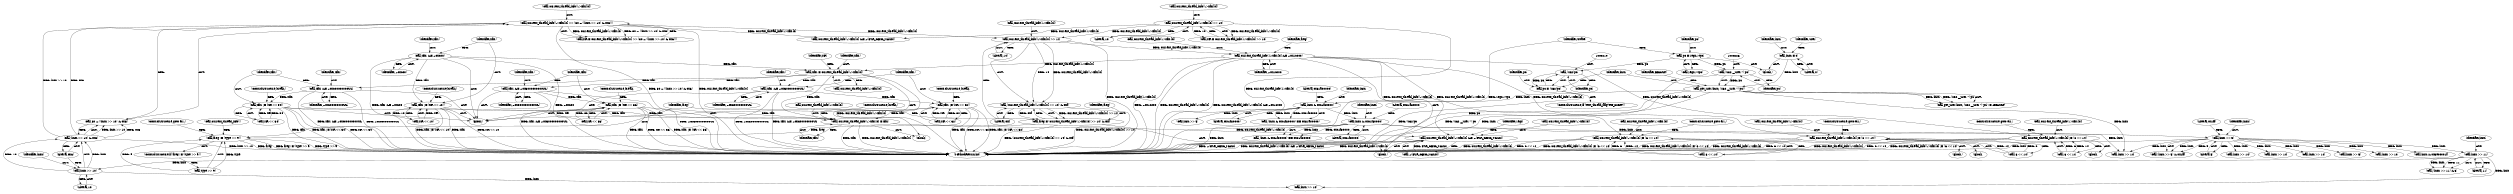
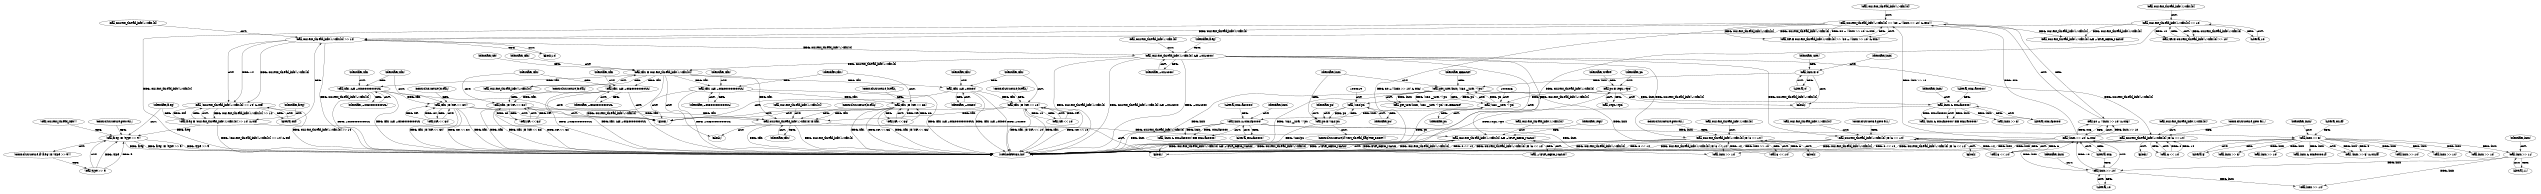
  digraph {
    n1 [label="(Call,current_thread_info()->xfsr[0] >> 14)"]
    n2 [label="(Call,(current_thread_info()->xfsr[0] >> 14) & 0xf)"]
    n3 [label="(Call,current_thread_info()->xfsr[0] &= ~0x1c000)"]
-   n4 [label="(Literal,14)"]
+   n4 [label="(Block,14)"]
    n5 [label="(MethodReturn,int)"]
    n6 [label="(Call,freg = (current_thread_info()->xfsr[0] >> 14) & 0xf)"]
    n7 [label="(Literal,0xf)"]
    n8 [label="(Block,)"]
    n9 [label="(Call,current_thread_info()->xfsr[0] |= (6 << 14))"]
    n10 [label="(Call,current_thread_info()->xfsr[0] |= (6 << 14))"]
    n11 [label="(Call,current_thread_info()->xfsr[0] |= (6 << 14))"]
    n12 [label="(Call,xfsr = current_thread_info()->xfsr[0])"]
    n13 [label="(Call,current_thread_info()->xfsr[0] &= ~(FSR_CEXC_MASK))"]
    n14 [label="(Identifier,~0x1c000)"]
    n15 [label="(Call,current_thread_info()->xfsr[0] >> 10)"]
    n16 [label="(Call,current_thread_info()->xfsr[0] &= ~(FSR_CEXC_MASK))"]
    n17 [label="(Literal,10)"]
    n18 [label="(Call,XR = current_thread_info()->xfsr[0] >> 10)"]
    n19 [label="(Call,current_thread_info()->xfsr[0] >> (30 + ((insn >> 10) & 0x6)))"]
    n20 [label="(Call,30 + ((insn >> 10) & 0x6))"]
    n21 [label="(Call,XR = current_thread_info()->xfsr[0] >> (30 + ((insn >> 10) & 0x6)))"]
    n22 [label="(Call,(insn >> 10) & 0x6)"]
    n23 [label="(Literal,0x6)"]
    n24 [label="(Call,insn >> 10)"]
    n25 [label="(Literal,10)"]
    n26 [label="(Call,insn >> 14)"]
    n27 [label="(Call,insn >> 11)"]
-   n28 [label="(Call,(insn >> 11) & 3)"]
    n29 [label="(Literal,11)"]
    n30 [label="(Call,insn >> 5)"]
    n31 [label="(Literal,5)"]
    n32 [label="(Call,insn >> 5)"]
    n33 [label="(Call,insn >> 10)"]
    n34 [label="(Call,insn & 0x3e00001f)"]
    n35 [label="(Call,(insn >> 5) & 0x1ff)"]
    n36 [label="(Call,insn >> 14)"]
    n37 [label="(Call,insn >> 14)"]
    n38 [label="(Call,insn >> 14)"]
    n39 [label="(Call,insn >> 14)"]
    n40 [label="(Call,insn & 0xc1f80000)"]
    n41 [label="(Call,(insn & 0xc1f80000) == 0x81a80000)"]
    n42 [label="(Literal,0xc1f80000)"]
    n43 [label="(Call,insn & 0xc1f80000)"]
    n44 [label="(Literal,0xc1f80000)"]
    n45 [label="(Call,(insn & 0xc1f80000) == 0x81a00000)"]
    n46 [label="(Call,insn >> 5)"]
    n47 [label="(Call,get_user(insn, (u32 __user *) pc))"]
    n48 [label="(Call,(u32 __user *) pc)"]
    n49 [label="(Call,get_user(insn, (u32 __user *) pc) != -EFAULT)"]
    n50 [label="(Identifier,pc)"]
    n51 [label="(Call,insn = 0)"]
    n52 [label="(Literal,0)"]
    n53 [label="(Block,)"]
    n54 [label="(Call,pc = (u32)pc)"]
    n55 [label="(Call,(u32)pc)"]
    n56 [label="(ControlStructure,if (test_thread_flag(TIF_32BIT)))"]
    n57 [label="(Identifier,pc)"]
    n58 [label="(Call,pc = regs->tpc)"]
    n59 [label="(Call,regs->tpc)"]
    n60 [label="(Call,freg != (type >> 9))"]
    n61 [label="(ControlStructure,if (freg != (type >> 9)))"]
    n62 [label="(Call,type >> 9)"]
    n63 [label="(Block,)"]
    n64 [label="(Call,6 << 14)"]
    n65 [label="(Block,)"]
    n66 [label="(Call,6 << 14)"]
    n67 [label="(Block,)"]
    n68 [label="(Call,6 << 14)"]
    n69 [label="(Call,xfsr &= ~0xc00)"]
    n70 [label="(Call,current_thread_info()->xfsr[0] = xfsr)"]
    n71 [label="(Call,xfsr &= ~0x300000000UL)"]
    n72 [label="(Call,xfsr &= ~0xc00000000UL)"]
    n73 [label="(Call,xfsr &= ~0x3000000000UL)"]
    n74 [label="(Block,)"]
    n75 [label="(Call,current_thread_info()->xfsr[0])"]
    n76 [label="(Call,~(FSR_CEXC_MASK))"]
    n77 [label="(Call,xfsr |= (XR << 10))"]
    n78 [label="(Block,)"]
    n79 [label="(Identifier,~0xc00)"]
    n80 [label="(Identifier,xfsr)"]
    n81 [label="(Call,xfsr |= (XR << 32))"]
    n82 [label="(Identifier,~0x300000000UL)"]
    n83 [label="(Call,xfsr |= (XR << 34))"]
    n84 [label="(Identifier,~0xc00000000UL)"]
    n85 [label="(Call,xfsr |= (XR << 36))"]
    n86 [label="(Identifier,~0x3000000000UL)"]
    n87 [label="(Call,XR << 10)"]
    n88 [label="(Call,XR << 32)"]
    n89 [label="(Call,XR << 34)"]
    n90 [label="(Call,XR << 36)"]
    n91 [label="(Identifier,insn)"]
    n92 [label="(Identifier,insn)"]
    n93 [label="(Identifier,xfsr)"]
    n94 [label="(ControlStructure,goto err;)"]
    n95 [label="(Identifier,insn)"]
    n96 [label="(ControlStructure,break;)"]
    n97 [label="(ControlStructure,goto err;)"]
    n98 [label="(Identifier,freg)"]
    n99 [label="(Call,current_thread_info()->xfsr[0])"]
    n100 [label="(Literal,0x81a80000)"]
    n101 [label="(Identifier,XR)"]
    n102 [label="(ControlStructure,break;)"]
    n103 [label="(Identifier,xfsr)"]
    n104 [label="(Identifier,pc)"]
    n105 [label="(Identifier,EFAULT)"]
    n106 [label="(ControlStructure,break;)"]
    n107 [label="(Call,current_thread_info()->xfsr[0])"]
    n108 [label="(Call,current_thread_info()->xfsr[0])"]
    n109 [label="(Identifier,freg)"]
    n110 [label="(Call,current_thread_info()->xfsr[0])"]
    n111 [label="(Identifier,tstate)"]
    n112 [label="(Identifier,xfsr)"]
    n113 [label="(Identifier,xfsr)"]
    n114 [label="(ControlStructure,goto err;)"]
    n115 [label="(Identifier,pc)"]
    n116 [label="(Identifier,xfsr)"]
    n117 [label="(Identifier,insn)"]
    n118 [label="(Call,current_thread_info()->xfsr[0])"]
    n119 [label="(Call,current_thread_info()->xfsr[0])"]
    n120 [label="(Identifier,xfsr)"]
    n121 [label="(Identifier,xfsr)"]
    n122 [label="(Call,current_thread_info()->xfsr[0])"]
    n123 [label="(ControlStructure,goto err;)"]
    n124 [label="(Identifier,xfsr)"]
    n125 [label="(Literal,0x1ff)"]
    n126 [label="(Identifier,regs)"]
    n127 [label="(Identifier,insn)"]
    n128 [label="(Identifier,insn)"]
    n129 [label="(Identifier,freg)"]
    n130 [label="(Identifier,xfsr)"]
    n131 [label="(Call,current_thread_info()->xfsr[0])"]
    n132 [label="(ControlStructure,break;)"]
    n133 [label="(Identifier,user)"]
    n134 [label="(ControlStructure,break;)"]
    n135 [label="(Literal,0x81a00000)"]
    n136 [label="(Call,current_thread_info())"]
    n137 [label="(Call,current_thread_info()->xfsr[0])"]
    n138 [label="(Identifier,insn)"]
    1000226
    1000219
    n1 -> n2 [label="AST: "]
    n1 -> n2 [label="DDG: current_thread_info()->xfsr[0]"]
    n1 -> n2 [label="DDG: 14"]
    n1 -> n3 [label="DDG: current_thread_info()->xfsr[0]"]
    n1 -> n4 [label="CFG: "]
    n1 -> n5 [label="DDG: current_thread_info()->xfsr[0]"]
    n2 -> n5 [label="DDG: current_thread_info()->xfsr[0] >> 14"]
    n2 -> n6 [label="AST: "]
    n2 -> n6 [label="DDG: current_thread_info()->xfsr[0] >> 14"]
    n2 -> n6 [label="DDG: 0xf"]
    n2 -> n7 [label="CFG: "]
    n3 -> n5 [label="DDG: current_thread_info()->xfsr[0]"]
    n3 -> n5 [label="DDG: current_thread_info()->xfsr[0] &= ~0x1c000"]
    n3 -> n5 [label="DDG: ~0x1c000"]
    n3 -> n8 [label="AST: "]
    n3 -> n9 [label="DDG: current_thread_info()->xfsr[0]"]
    n3 -> n10 [label="DDG: current_thread_info()->xfsr[0]"]
    n3 -> n11 [label="DDG: current_thread_info()->xfsr[0]"]
    n3 -> n12 [label="DDG: current_thread_info()->xfsr[0]"]
    n3 -> n13 [label="DDG: current_thread_info()->xfsr[0]"]
    n3 -> n14 [label="CFG: "]
    n4 -> n1 [label="AST: "]
    n6 -> n2 [label="CFG: "]
    n6 -> n5 [label="DDG: (current_thread_info()->xfsr[0] >> 14) & 0xf"]
    n6 -> n8 [label="AST: "]
    n6 -> n60 [label="DDG: freg"]
    n7 -> n1 [label="CFG: "]
    n7 -> n2 [label="AST: "]
    n9 -> n5 [label="DDG: current_thread_info()->xfsr[0]"]
    n9 -> n5 [label="DDG: 6 << 14"]
    n9 -> n5 [label="DDG: current_thread_info()->xfsr[0] |= (6 << 14)"]
    n9 -> n63 [label="AST: "]
    n9 -> n64 [label="CFG: "]
    n10 -> n5 [label="DDG: 6 << 14"]
    n10 -> n5 [label="DDG: current_thread_info()->xfsr[0] |= (6 << 14)"]
    n10 -> n5 [label="DDG: current_thread_info()->xfsr[0]"]
    n10 -> n65 [label="AST: "]
    n10 -> n66 [label="CFG: "]
    n11 -> n5 [label="DDG: current_thread_info()->xfsr[0] |= (6 << 14)"]
    n11 -> n5 [label="DDG: current_thread_info()->xfsr[0]"]
    n11 -> n5 [label="DDG: 6 << 14"]
    n11 -> n67 [label="AST: "]
    n11 -> n68 [label="CFG: "]
    n12 -> n5 [label="DDG: current_thread_info()->xfsr[0]"]
-   n69 -> n12 [label="DDG: xfsr"]
+   n12 -> n69 [label="DDG: xfsr"]
    n12 -> n70 [label="DDG: xfsr"]
    n12 -> n71 [label="DDG: xfsr"]
    n12 -> n72 [label="DDG: xfsr"]
    n12 -> n73 [label="DDG: xfsr"]
    n12 -> n74 [label="AST: "]
    n12 -> n75 [label="CFG: "]
    n13 -> n5 [label="DDG: current_thread_info()->xfsr[0] &= ~(FSR_CEXC_MASK)"]
    n13 -> n5 [label="DDG: current_thread_info()->xfsr[0]"]
    n13 -> n5 [label="DDG: ~(FSR_CEXC_MASK)"]
    n13 -> n8 [label="AST: "]
    n13 -> n76 [label="CFG: "]
    n14 -> n3 [label="AST: "]
    n15 -> n1 [label="DDG: current_thread_info()->xfsr[0]"]
    n15 -> n5 [label="DDG: current_thread_info()->xfsr[0]"]
    n15 -> n16 [label="DDG: current_thread_info()->xfsr[0]"]
    n15 -> n17 [label="CFG: "]
    n15 -> n18 [label="AST: "]
    n15 -> n18 [label="DDG: current_thread_info()->xfsr[0]"]
    n15 -> n18 [label="DDG: 10"]
    n17 -> n15 [label="AST: "]
    n18 -> n15 [label="CFG: "]
    n19 -> n1 [label="DDG: current_thread_info()->xfsr[0]"]
    n19 -> n5 [label="DDG: 30 + ((insn >> 10) & 0x6)"]
    n19 -> n5 [label="DDG: current_thread_info()->xfsr[0]"]
    n19 -> n16 [label="DDG: current_thread_info()->xfsr[0]"]
    n19 -> n20 [label="CFG: "]
    n19 -> n21 [label="AST: "]
    n19 -> n21 [label="DDG: current_thread_info()->xfsr[0]"]
    n19 -> n21 [label="DDG: 30 + ((insn >> 10) & 0x6)"]
    n20 -> n19 [label="AST: "]
    n20 -> n22 [label="CFG: "]
    n21 -> n19 [label="CFG: "]
    n22 -> n5 [label="DDG: insn >> 10"]
    n22 -> n19 [label="DDG: insn >> 10"]
    n22 -> n19 [label="DDG: 0x6"]
    n22 -> n20 [label="AST: "]
    n22 -> n20 [label="DDG: insn >> 10"]
    n22 -> n20 [label="DDG: 0x6"]
    n22 -> n23 [label="CFG: "]
    n23 -> n22 [label="AST: "]
    n23 -> n24 [label="CFG: "]
    n24 -> n22 [label="AST: "]
    n24 -> n22 [label="DDG: insn"]
    n24 -> n22 [label="DDG: 10"]
    n24 -> n25 [label="CFG: "]
    n24 -> n26 [label="DDG: insn"]
    n25 -> n24 [label="AST: "]
    n27 -> n24 [label="DDG: insn"]
    n27 -> n26 [label="DDG: insn"]
-   n27 -> n28 [label="AST: "]
-   n27 -> n28 [label="DDG: insn"]
-   n27 -> n28 [label="DDG: 11"]
    n27 -> n29 [label="CFG: "]
    n29 -> n27 [label="AST: "]
    n30 -> n5 [label="DDG: insn"]
    n30 -> n27 [label="DDG: insn"]
    n30 -> n31 [label="CFG: "]
    n30 -> n32 [label="DDG: insn"]
    n30 -> n33 [label="DDG: insn"]
    n30 -> n34 [label="DDG: insn"]
    n30 -> n35 [label="AST: "]
    n30 -> n35 [label="DDG: insn"]
    n30 -> n35 [label="DDG: 5"]
    n30 -> n36 [label="DDG: insn"]
    n30 -> n37 [label="DDG: insn"]
    n30 -> n38 [label="DDG: insn"]
    n30 -> n39 [label="DDG: insn"]
    n31 -> n30 [label="AST: "]
    n40 -> n5 [label="DDG: insn"]
    n40 -> n30 [label="DDG: insn"]
    n40 -> n37 [label="DDG: insn"]
    n40 -> n41 [label="AST: "]
    n40 -> n41 [label="DDG: insn"]
    n40 -> n41 [label="DDG: 0xc1f80000"]
    n40 -> n42 [label="CFG: "]
    n42 -> n40 [label="AST: "]
    n43 -> n40 [label="DDG: insn"]
    n43 -> n44 [label="CFG: "]
    n43 -> n45 [label="AST: "]
    n43 -> n45 [label="DDG: insn"]
    n43 -> n45 [label="DDG: 0xc1f80000"]
    n43 -> n46 [label="DDG: insn"]
    n44 -> n43 [label="AST: "]
    n47 -> n5 [label="DDG: (u32 __user *) pc"]
    n47 -> n5 [label="DDG: insn"]
    n47 -> n37 [label="DDG: insn"]
    n47 -> n43 [label="DDG: insn"]
+   n47 -> n48 [label="CFG: "]
    n47 -> n49 [label="AST: "]
    n47 -> n49 [label="DDG: insn"]
    n47 -> n49 [label="DDG: (u32 __user *) pc"]
    n48 -> n5 [label="DDG: pc"]
    n48 -> n47 [label="AST: "]
    n48 -> n47 [label="DDG: pc"]
    n48 -> n50 [label="CFG: "]
    n50 -> n48 [label="AST: "]
    n51 -> n47 [label="DDG: insn"]
    n51 -> n52 [label="CFG: "]
    n51 -> n53 [label="AST: "]
    n52 -> n51 [label="AST: "]
    n54 -> n5 [label="DDG: (u32)pc"]
    n54 -> n55 [label="CFG: "]
    n54 -> n56 [label="AST: "]
    n55 -> n54 [label="AST: "]
    n55 -> n54 [label="DDG: pc"]
    n55 -> n57 [label="CFG: "]
    n57 -> n55 [label="AST: "]
-   n111 -> n5 [label="DDG: regs->tpc"]
+   n58 -> n5 [label="DDG: regs->tpc"]
    n58 -> n48 [label="DDG: pc"]
    n58 -> n53 [label="AST: "]
    n58 -> n55 [label="DDG: pc"]
    n58 -> n59 [label="CFG: "]
    n59 -> n58 [label="AST: "]
    n60 -> n5 [label="DDG: freg"]
    n60 -> n5 [label="DDG: freg != (type >> 9)"]
    n60 -> n5 [label="DDG: type >> 9"]
    n60 -> n61 [label="AST: "]
    n61 -> n62 [label="CFG: "]
    n62 -> n60 [label="AST: "]
    n62 -> n60 [label="DDG: type"]
    n62 -> n60 [label="DDG: 9"]
    n64 -> n9 [label="AST: "]
    n64 -> n9 [label="DDG: 6"]
    n64 -> n9 [label="DDG: 14"]
    n66 -> n10 [label="AST: "]
    n66 -> n10 [label="DDG: 6"]
    n66 -> n10 [label="DDG: 14"]
    n68 -> n11 [label="AST: "]
    n68 -> n11 [label="DDG: 6"]
    n68 -> n11 [label="DDG: 14"]
    n69 -> n5 [label="DDG: xfsr &= ~0xc00"]
    n69 -> n5 [label="DDG: ~0xc00"]
    n69 -> n77 [label="DDG: xfsr"]
    n69 -> n78 [label="AST: "]
    n69 -> n79 [label="CFG: "]
    n70 -> n5 [label="DDG: xfsr"]
    n70 -> n5 [label="DDG: current_thread_info()->xfsr[0]"]
    n70 -> n13 [label="DDG: current_thread_info()->xfsr[0]"]
    n70 -> n74 [label="AST: "]
    n70 -> n80 [label="CFG: "]
    n71 -> n5 [label="DDG: xfsr &= ~0x300000000UL"]
    n71 -> n5 [label="DDG: ~0x300000000UL"]
    n71 -> n78 [label="AST: "]
    n71 -> n81 [label="DDG: xfsr"]
    n71 -> n82 [label="CFG: "]
    n72 -> n5 [label="DDG: ~0xc00000000UL"]
    n72 -> n5 [label="DDG: xfsr &= ~0xc00000000UL"]
    n72 -> n78 [label="AST: "]
    n72 -> n83 [label="DDG: xfsr"]
    n72 -> n84 [label="CFG: "]
    n73 -> n5 [label="DDG: xfsr &= ~0x3000000000UL"]
    n73 -> n5 [label="DDG: ~0x3000000000UL"]
    n73 -> n78 [label="AST: "]
    n73 -> n85 [label="DDG: xfsr"]
    n73 -> n86 [label="CFG: "]
    n75 -> n12 [label="AST: "]
    n76 -> n13 [label="AST: "]
    n76 -> n13 [label="DDG: FSR_CEXC_MASK"]
    n77 -> n5 [label="DDG: xfsr"]
    n77 -> n5 [label="DDG: XR << 10"]
    n77 -> n5 [label="DDG: xfsr |= (XR << 10)"]
    n77 -> n70 [label="DDG: xfsr"]
    n77 -> n78 [label="AST: "]
    n77 -> n87 [label="CFG: "]
    n79 -> n69 [label="AST: "]
    n80 -> n70 [label="AST: "]
    n81 -> n5 [label="DDG: XR << 32"]
    n81 -> n5 [label="DDG: xfsr"]
    n81 -> n5 [label="DDG: xfsr |= (XR << 32)"]
    n81 -> n70 [label="DDG: xfsr"]
    n81 -> n78 [label="AST: "]
    n81 -> n88 [label="CFG: "]
    n82 -> n71 [label="AST: "]
    n83 -> n5 [label="DDG: xfsr |= (XR << 34)"]
    n83 -> n5 [label="DDG: XR << 34"]
    n83 -> n5 [label="DDG: xfsr"]
    n83 -> n70 [label="DDG: xfsr"]
    n83 -> n78 [label="AST: "]
    n83 -> n89 [label="CFG: "]
    n84 -> n72 [label="AST: "]
    n85 -> n5 [label="DDG: xfsr |= (XR << 36)"]
    n85 -> n5 [label="DDG: xfsr"]
    n85 -> n5 [label="DDG: XR << 36"]
    n85 -> n70 [label="DDG: xfsr"]
    n85 -> n78 [label="AST: "]
    n85 -> n90 [label="CFG: "]
    n86 -> n73 [label="AST: "]
    n87 -> n77 [label="AST: "]
    n87 -> n77 [label="DDG: XR"]
    n87 -> n77 [label="DDG: 10"]
    n88 -> n81 [label="AST: "]
    n88 -> n81 [label="DDG: XR"]
    n88 -> n81 [label="DDG: 32"]
    n89 -> n83 [label="AST: "]
    n89 -> n83 [label="DDG: XR"]
    n89 -> n83 [label="DDG: 34"]
    n90 -> n85 [label="AST: "]
    n90 -> n85 [label="DDG: XR"]
    n90 -> n85 [label="DDG: 36"]
    n91 -> n47 [label="AST: "]
    n91 -> n54 [label="CFG: "]
    n92 -> n24 [label="AST: "]
    n93 -> n72 [label="CFG: "]
    n93 -> n83 [label="AST: "]
    n94 -> n9 [label="CFG: "]
    n95 -> n27 [label="AST: "]
    n96 -> n85 [label="CFG: "]
    n97 -> n11 [label="CFG: "]
    n98 -> n6 [label="AST: "]
    n99 -> n11 [label="AST: "]
    n100 -> n40 [label="CFG: "]
    n101 -> n12 [label="CFG: "]
    n102 -> n70 [label="CFG: "]
    n103 -> n71 [label="CFG: "]
    n103 -> n81 [label="AST: "]
    n104 -> n54 [label="AST: "]
    n105 -> n47 [label="CFG: "]
    n106 -> n81 [label="CFG: "]
    n107 -> n3 [label="AST: "]
    n108 -> n9 [label="AST: "]
    n109 -> n3 [label="CFG: "]
    n110 -> n13 [label="AST: "]
    n111 -> n58 [label="CFG: "]
    n112 -> n69 [label="CFG: "]
    n112 -> n77 [label="AST: "]
    n113 -> n72 [label="AST: "]
    n114 -> n10 [label="CFG: "]
    n115 -> n58 [label="AST: "]
    n116 -> n73 [label="CFG: "]
    n116 -> n85 [label="AST: "]
    n117 -> n43 [label="AST: "]
    n118 -> n70 [label="AST: "]
    n119 -> n19 [label="AST: "]
    n120 -> n12 [label="AST: "]
    n121 -> n71 [label="AST: "]
    n122 -> n10 [label="AST: "]
    n123 -> n60 [label="CFG: "]
    n124 -> n73 [label="AST: "]
    n125 -> n30 [label="CFG: "]
    n126 -> n13 [label="CFG: "]
    n127 -> n30 [label="AST: "]
    n128 -> n40 [label="AST: "]
    n129 -> n6 [label="CFG: "]
    n129 -> n60 [label="AST: "]
    n130 -> n69 [label="AST: "]
    n131 -> n15 [label="AST: "]
    n132 -> n83 [label="CFG: "]
    n133 -> n51 [label="CFG: "]
    n134 -> n77 [label="CFG: "]
    n135 -> n43 [label="CFG: "]
    n136 -> n60 [label="CFG: "]
    n137 -> n1 [label="AST: "]
    n138 -> n51 [label="AST: "]
    1000226 -> n48 [label="AST: "]
    1000219 -> n55 [label="AST: "]
  }
